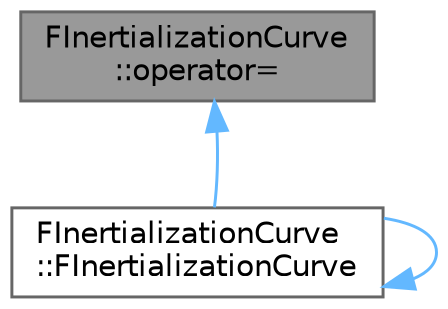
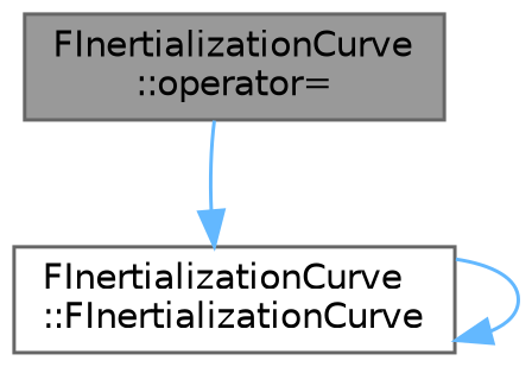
  digraph {
    rankdir=TB
    node [fontname=Helvetica fontsize=10 shape=box style=filled]
    edge [color=steelblue1 fontname=Helvetica fontsize=10 labelfontname=Helvetica labelfontsize=10 style=solid]
    n1 [color=gray40 fillcolor=grey60 fontcolor=black height=0.2 label="FInertializationCurve\l::operator=" width=0.4]
    n2 [color=grey40 fillcolor=white height=0.2 label="FInertializationCurve\l::FInertializationCurve" width=0.4]
-   n2 -> n1
+   n1 -> n2
    n2 -> n2
  }
